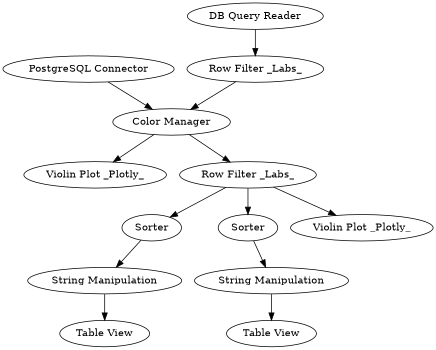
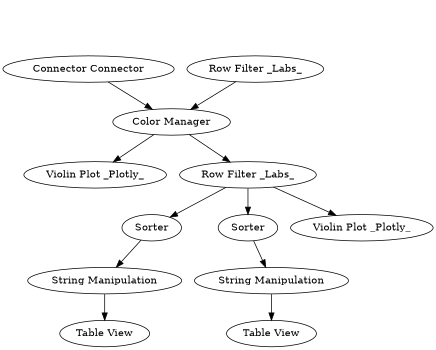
  digraph {
    rankdir=TB
-   n1 [label="PostgreSQL Connector"]
+   n1 [label="Connector Connector"]
    n2 [label="Color Manager"]
-   n3 [label="DB Query Reader"]
    n4 [label="Row Filter _Labs_"]
    n5 [label="Violin Plot _Plotly_"]
    n6 [label="Row Filter _Labs_"]
    n7 [label=Sorter]
    n8 [label=Sorter]
    n9 [label="Violin Plot _Plotly_"]
    n10 [label="String Manipulation"]
    n11 [label="String Manipulation"]
    n12 [label="Table View"]
    n13 [label="Table View"]
    n1 -> n2
    n2 -> n5
    n2 -> n6
-   n3 -> n4
    n4 -> n2
    n6 -> n7
    n6 -> n8
    n6 -> n9
    n7 -> n10
    n8 -> n11
    n10 -> n12
    n11 -> n13
  }
